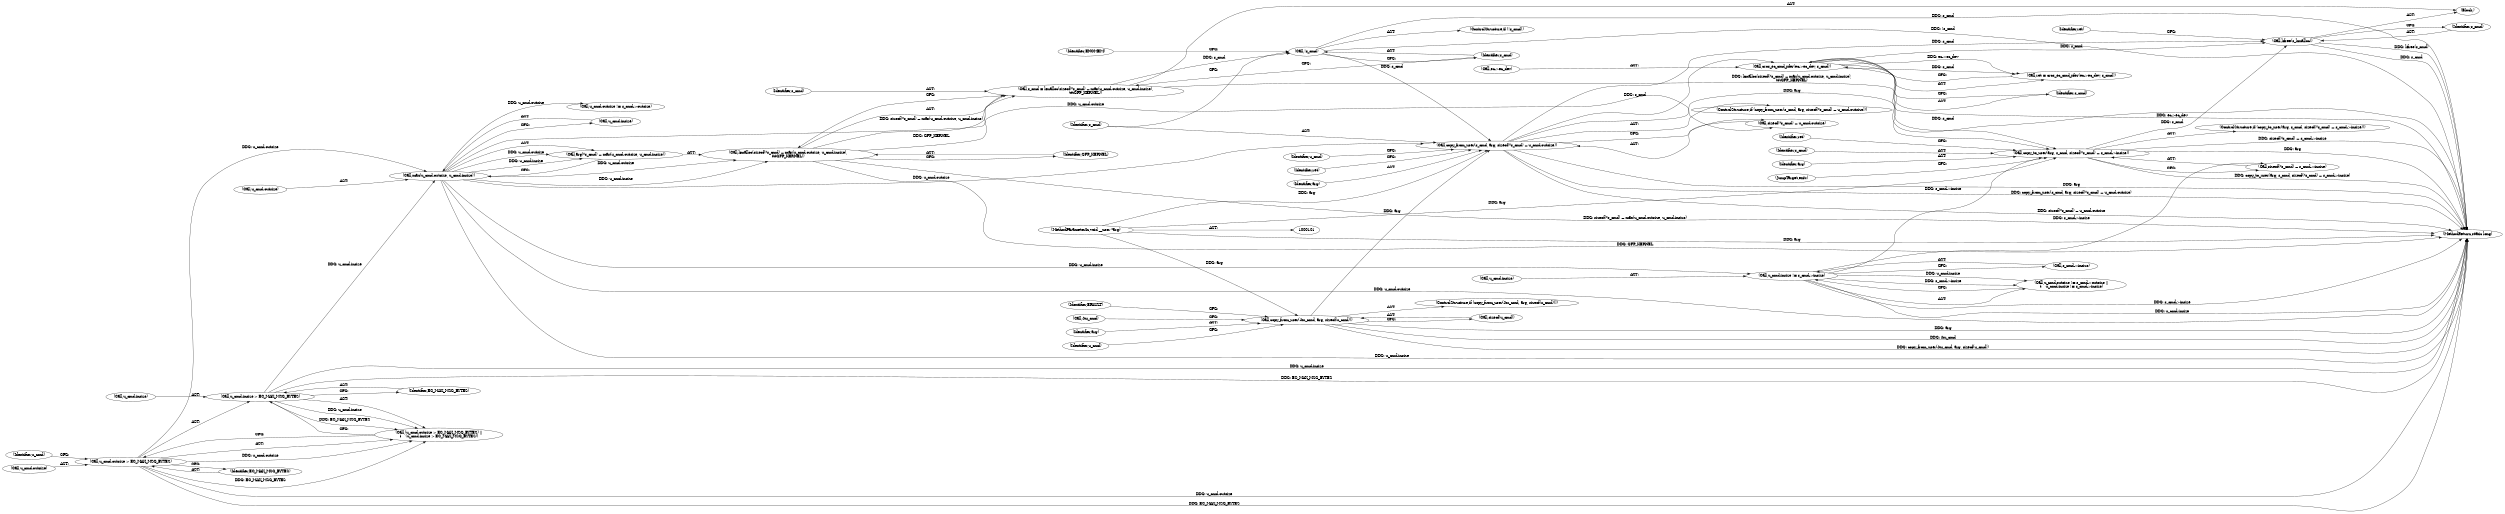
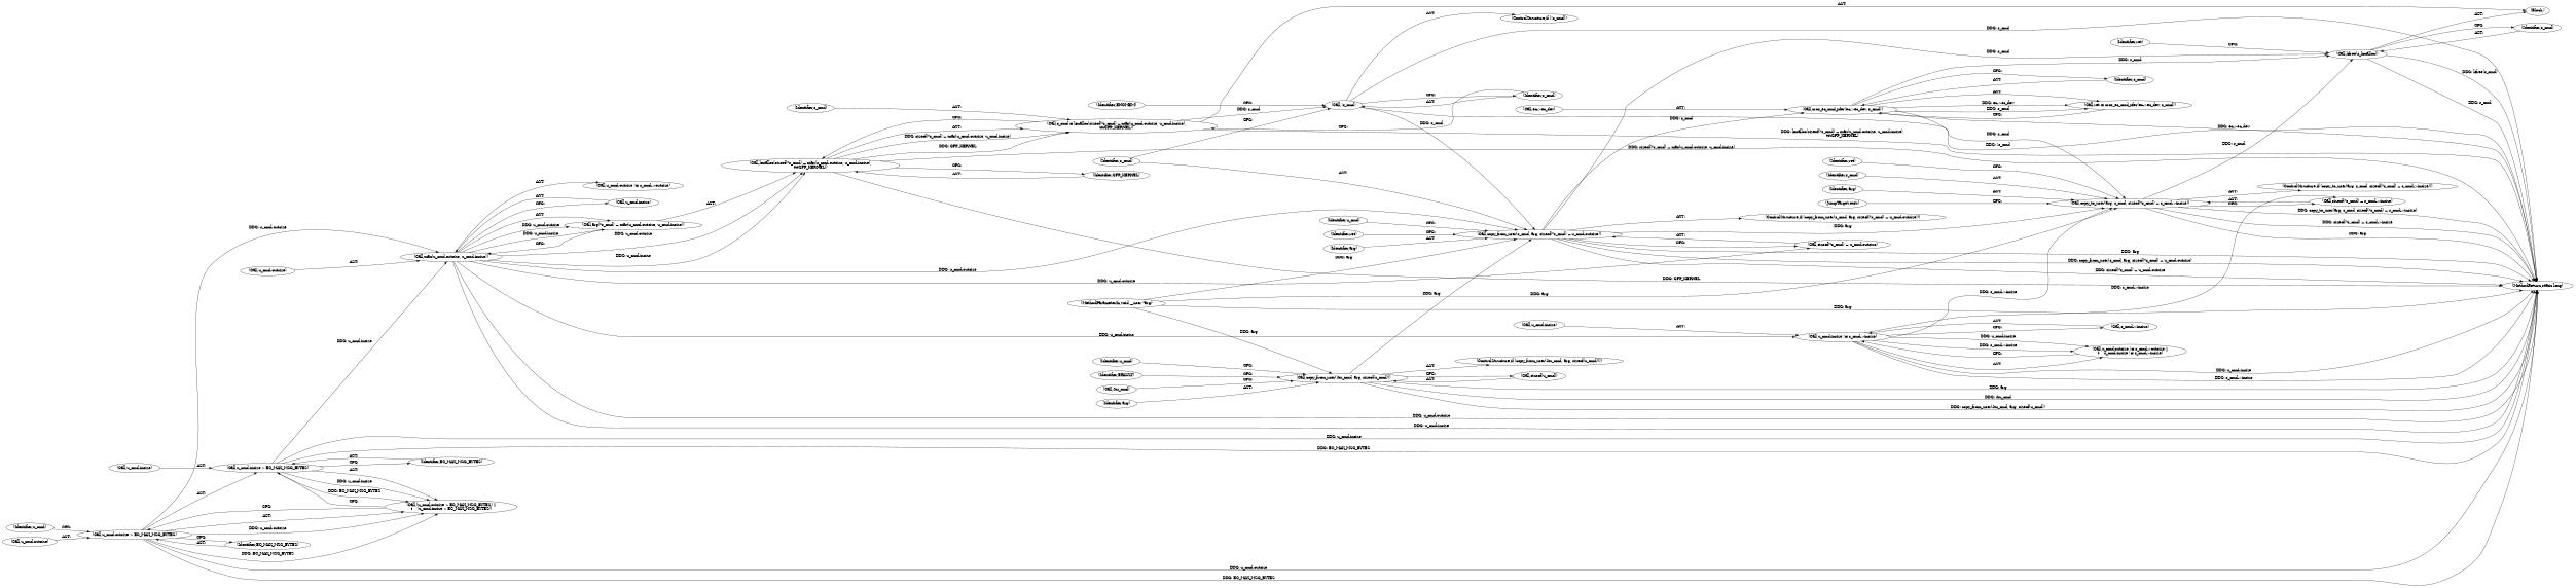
  digraph {
    rankdir=LR
    n1 [label="(Call,kfree(s_kmalloc))"]
    n2 [label="(MethodReturn,static long)"]
    n3 [label="(Block,)"]
    n4 [label="(Identifier,s_cmd)"]
    n5 [label="(Call,cros_ec_cmd_xfer(ec->ec_dev, s_cmd))"]
    n6 [label="(Call,copy_to_user(arg, s_cmd, sizeof(*s_cmd) + s_cmd->insize))"]
    n7 [label="(Identifier,s_cmd)"]
    n8 [label="(Call,ret = cros_ec_cmd_xfer(ec->ec_dev, s_cmd))"]
    n9 [label="(ControlStructure,if (copy_to_user(arg, s_cmd, sizeof(*s_cmd) + s_cmd->insize)))"]
    n10 [label="(Call,sizeof(*s_cmd) + s_cmd->insize)"]
    n11 [label="(Call,copy_from_user(s_cmd, arg, sizeof(*s_cmd) + u_cmd.outsize))"]
    n12 [label="(ControlStructure,if (copy_from_user(s_cmd, arg, sizeof(*s_cmd) + u_cmd.outsize)))"]
    n13 [label="(Call,sizeof(*s_cmd) + u_cmd.outsize)"]
    n14 [label="(Call,!s_cmd)"]
    n15 [label="(ControlStructure,if (!s_cmd))"]
    n16 [label="(Identifier,s_cmd)"]
    n17 [label="(Call,s_cmd = kmalloc(sizeof(*s_cmd) + max(u_cmd.outsize, u_cmd.insize),\n\t\t\tGFP_KERNEL))"]
    n18 [label="(Call,kmalloc(sizeof(*s_cmd) + max(u_cmd.outsize, u_cmd.insize),\n\t\t\tGFP_KERNEL))"]
    n19 [label="(Identifier,GFP_KERNEL)"]
    n20 [label="(Call,max(u_cmd.outsize, u_cmd.insize))"]
    n21 [label="(Call,u_cmd.insize != s_cmd->insize)"]
    n22 [label="(Call,arg(*s_cmd) + max(u_cmd.outsize, u_cmd.insize))"]
    n23 [label="(Call,u_cmd.outsize != s_cmd->outsize)"]
    n24 [label="(Call,u_cmd.insize)"]
    n25 [label="(Call,s_cmd->insize)"]
    n26 [label="(Call,u_cmd.outsize != s_cmd->outsize ||\n\t    u_cmd.insize != s_cmd->insize)"]
    n27 [label="(Call,u_cmd.outsize > EC_MAX_MSG_BYTES)"]
    n28 [label="(Call,u_cmd.insize > EC_MAX_MSG_BYTES)"]
    n29 [label="(Call,(u_cmd.outsize > EC_MAX_MSG_BYTES) ||\n\t    (u_cmd.insize > EC_MAX_MSG_BYTES))"]
    n30 [label="(Identifier,EC_MAX_MSG_BYTES)"]
    n31 [label="(Identifier,EC_MAX_MSG_BYTES)"]
    n32 [label="(Call,copy_from_user(&u_cmd, arg, sizeof(u_cmd)))"]
    n33 [label="(Call,sizeof(u_cmd))"]
    n34 [label="(ControlStructure,if (copy_from_user(&u_cmd, arg, sizeof(u_cmd))))"]
    n35 [label="(MethodParameterIn,void __user *arg)"]
-   1000101
    n37 [label="(Identifier,u_cmd)"]
    n38 [label="(Call,u_cmd.insize)"]
    n39 [label="(Identifier,ret)"]
    n40 [label="(Identifier,u_cmd)"]
    n41 [label="(Identifier,ret)"]
    n42 [label="(Identifier,s_cmd)"]
    n43 [label="(Identifier,arg)"]
    n44 [label="(Call,u_cmd.outsize)"]
    n45 [label="(Identifier,EFAULT)"]
    n46 [label="(Call,&u_cmd)"]
    n47 [label="(Identifier,s_cmd)"]
    n48 [label="(Call,ec->ec_dev)"]
    n49 [label="(Identifier,arg)"]
    n50 [label="(Identifier,ENOMEM)"]
    n51 [label="(Identifier,u_cmd)"]
    n52 [label="(Identifier,arg)"]
    n53 [label="(Identifier,s_cmd)"]
    n54 [label="(Identifier,ret)"]
    n55 [label="(Call,u_cmd.outsize)"]
    n56 [label="(Call,u_cmd.insize)"]
    n57 [label="(JumpTarget,exit:)"]
    n1 -> n2 [label="DDG: kfree(s_cmd)"]
    n1 -> n2 [label="DDG: s_cmd"]
    n1 -> n3 [label="AST: "]
    n1 -> n4 [label="CFG: "]
    n4 -> n1 [label="AST: "]
    n5 -> n1 [label="DDG: s_cmd"]
    n5 -> n2 [label="DDG: ec->ec_dev"]
    n5 -> n6 [label="DDG: s_cmd"]
    n5 -> n7 [label="CFG: "]
    n5 -> n8 [label="AST: "]
    n5 -> n8 [label="DDG: ec->ec_dev"]
    n5 -> n8 [label="DDG: s_cmd"]
    n6 -> n1 [label="DDG: s_cmd"]
    n6 -> n2 [label="DDG: sizeof(*s_cmd) + s_cmd->insize"]
    n6 -> n2 [label="DDG: arg"]
    n6 -> n2 [label="DDG: copy_to_user(arg, s_cmd, sizeof(*s_cmd) + s_cmd->insize)"]
    n6 -> n9 [label="AST: "]
    n6 -> n10 [label="CFG: "]
    n7 -> n5 [label="AST: "]
    n8 -> n5 [label="CFG: "]
    n10 -> n6 [label="AST: "]
    n11 -> n1 [label="DDG: s_cmd"]
    n11 -> n2 [label="DDG: arg"]
    n11 -> n2 [label="DDG: copy_from_user(s_cmd, arg, sizeof(*s_cmd) + u_cmd.outsize)"]
    n11 -> n2 [label="DDG: sizeof(*s_cmd) + u_cmd.outsize"]
    n11 -> n5 [label="DDG: s_cmd"]
    n11 -> n6 [label="DDG: arg"]
    n11 -> n12 [label="AST: "]
    n11 -> n13 [label="CFG: "]
    n13 -> n11 [label="AST: "]
    n14 -> n2 [label="DDG: !s_cmd"]
    n14 -> n2 [label="DDG: s_cmd"]
    n14 -> n11 [label="DDG: s_cmd"]
    n14 -> n15 [label="AST: "]
    n14 -> n16 [label="CFG: "]
    n16 -> n14 [label="AST: "]
    n16 -> n17 [label="CFG: "]
    n17 -> n2 [label="DDG: kmalloc(sizeof(*s_cmd) + max(u_cmd.outsize, u_cmd.insize),\n\t\t\tGFP_KERNEL)"]
    n17 -> n3 [label="AST: "]
    n17 -> n14 [label="DDG: s_cmd"]
    n17 -> n18 [label="CFG: "]
    n18 -> n2 [label="DDG: sizeof(*s_cmd) + max(u_cmd.outsize, u_cmd.insize)"]
    n18 -> n2 [label="DDG: GFP_KERNEL"]
    n18 -> n17 [label="AST: "]
    n18 -> n17 [label="DDG: sizeof(*s_cmd) + max(u_cmd.outsize, u_cmd.insize)"]
    n18 -> n17 [label="DDG: GFP_KERNEL"]
    n18 -> n19 [label="CFG: "]
    n19 -> n18 [label="AST: "]
    n20 -> n2 [label="DDG: u_cmd.outsize"]
    n20 -> n2 [label="DDG: u_cmd.insize"]
    n20 -> n11 [label="DDG: u_cmd.outsize"]
    n20 -> n13 [label="DDG: u_cmd.outsize"]
    n20 -> n18 [label="DDG: u_cmd.outsize"]
    n20 -> n18 [label="DDG: u_cmd.insize"]
    n20 -> n21 [label="DDG: u_cmd.insize"]
    n20 -> n22 [label="AST: "]
    n20 -> n22 [label="DDG: u_cmd.outsize"]
    n20 -> n22 [label="DDG: u_cmd.insize"]
-   n20 -> n23 [label="DDG: u_cmd.outsize"]
+   n20 -> n23 [label="AST: "]
    n20 -> n24 [label="CFG: "]
    n21 -> n2 [label="DDG: u_cmd.insize"]
    n21 -> n2 [label="DDG: s_cmd->insize"]
    n21 -> n6 [label="DDG: s_cmd->insize"]
    n21 -> n10 [label="DDG: s_cmd->insize"]
    n21 -> n25 [label="CFG: "]
    n21 -> n26 [label="AST: "]
    n21 -> n26 [label="DDG: u_cmd.insize"]
    n21 -> n26 [label="DDG: s_cmd->insize"]
    n22 -> n18 [label="AST: "]
    n22 -> n20 [label="CFG: "]
    n24 -> n20 [label="AST: "]
    n25 -> n21 [label="AST: "]
    n26 -> n21 [label="CFG: "]
    n27 -> n2 [label="DDG: u_cmd.outsize"]
    n27 -> n2 [label="DDG: EC_MAX_MSG_BYTES"]
    n27 -> n20 [label="DDG: u_cmd.outsize"]
    n27 -> n28 [label="AST: "]
    n27 -> n29 [label="AST: "]
    n27 -> n29 [label="DDG: u_cmd.outsize"]
    n27 -> n29 [label="DDG: EC_MAX_MSG_BYTES"]
    n27 -> n30 [label="CFG: "]
    n28 -> n2 [label="DDG: u_cmd.insize"]
    n28 -> n2 [label="DDG: EC_MAX_MSG_BYTES"]
    n28 -> n20 [label="DDG: u_cmd.insize"]
    n28 -> n29 [label="AST: "]
    n28 -> n29 [label="DDG: u_cmd.insize"]
    n28 -> n29 [label="DDG: EC_MAX_MSG_BYTES"]
    n28 -> n31 [label="CFG: "]
    n29 -> n27 [label="CFG: "]
    n29 -> n28 [label="CFG: "]
    n30 -> n27 [label="AST: "]
    n31 -> n28 [label="AST: "]
    n32 -> n2 [label="DDG: arg"]
    n32 -> n2 [label="DDG: &u_cmd"]
    n32 -> n2 [label="DDG: copy_from_user(&u_cmd, arg, sizeof(u_cmd))"]
    n32 -> n11 [label="DDG: arg"]
    n32 -> n33 [label="CFG: "]
    n32 -> n34 [label="AST: "]
    n33 -> n32 [label="AST: "]
    n35 -> n2 [label="DDG: arg"]
    n35 -> n6 [label="DDG: arg"]
    n35 -> n11 [label="DDG: arg"]
    n35 -> n32 [label="DDG: arg"]
-   n35 -> 1000101 [label="AST: "]
    n37 -> n11 [label="CFG: "]
    n38 -> n28 [label="AST: "]
    n39 -> n6 [label="CFG: "]
    n40 -> n32 [label="CFG: "]
    n41 -> n11 [label="CFG: "]
    n42 -> n6 [label="AST: "]
    n43 -> n11 [label="AST: "]
    n44 -> n20 [label="AST: "]
    n45 -> n32 [label="CFG: "]
    n46 -> n32 [label="CFG: "]
    n47 -> n11 [label="AST: "]
    n47 -> n14 [label="CFG: "]
    n48 -> n5 [label="AST: "]
    n49 -> n6 [label="AST: "]
    n50 -> n14 [label="CFG: "]
    n51 -> n27 [label="CFG: "]
    n52 -> n32 [label="AST: "]
    n53 -> n17 [label="AST: "]
    n54 -> n1 [label="CFG: "]
    n55 -> n27 [label="AST: "]
    n56 -> n21 [label="AST: "]
    n57 -> n6 [label="CFG: "]
  }
